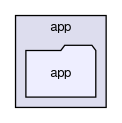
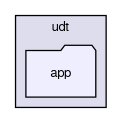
  digraph {
    compound=true
    n1 [fillcolor="#eeeeff" fontname=FreeSans fontsize=10 label=app pencolor=black shape=folder style=filled]
    subgraph cluster_1 {
      bgcolor="#ddddee"
      fontname=FreeSans
      fontsize=10
-     label=app
+     label=udt
      pencolor=black
      n1
    }
  }
